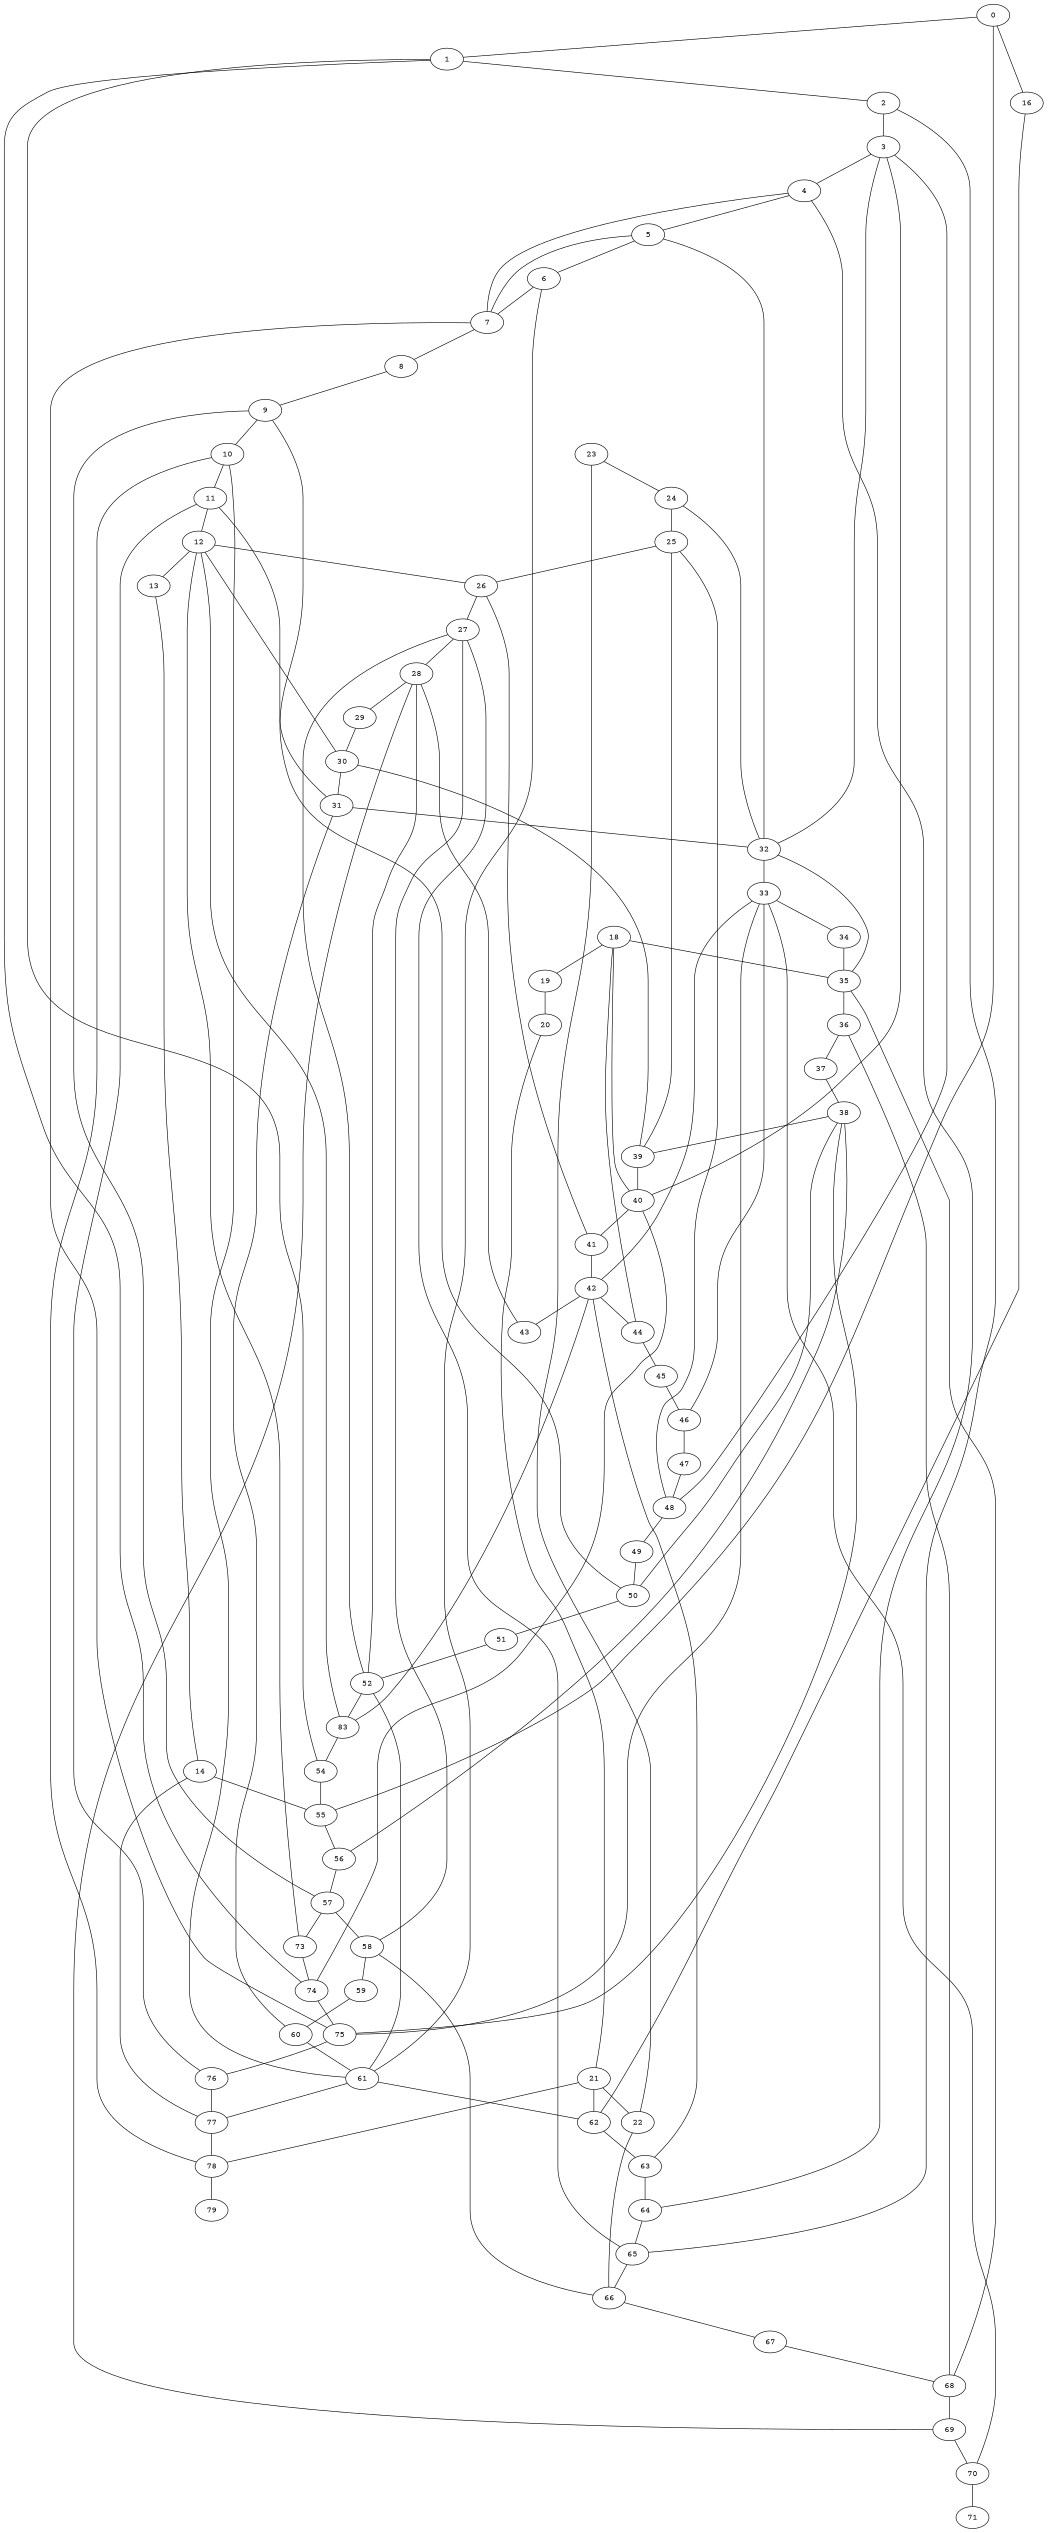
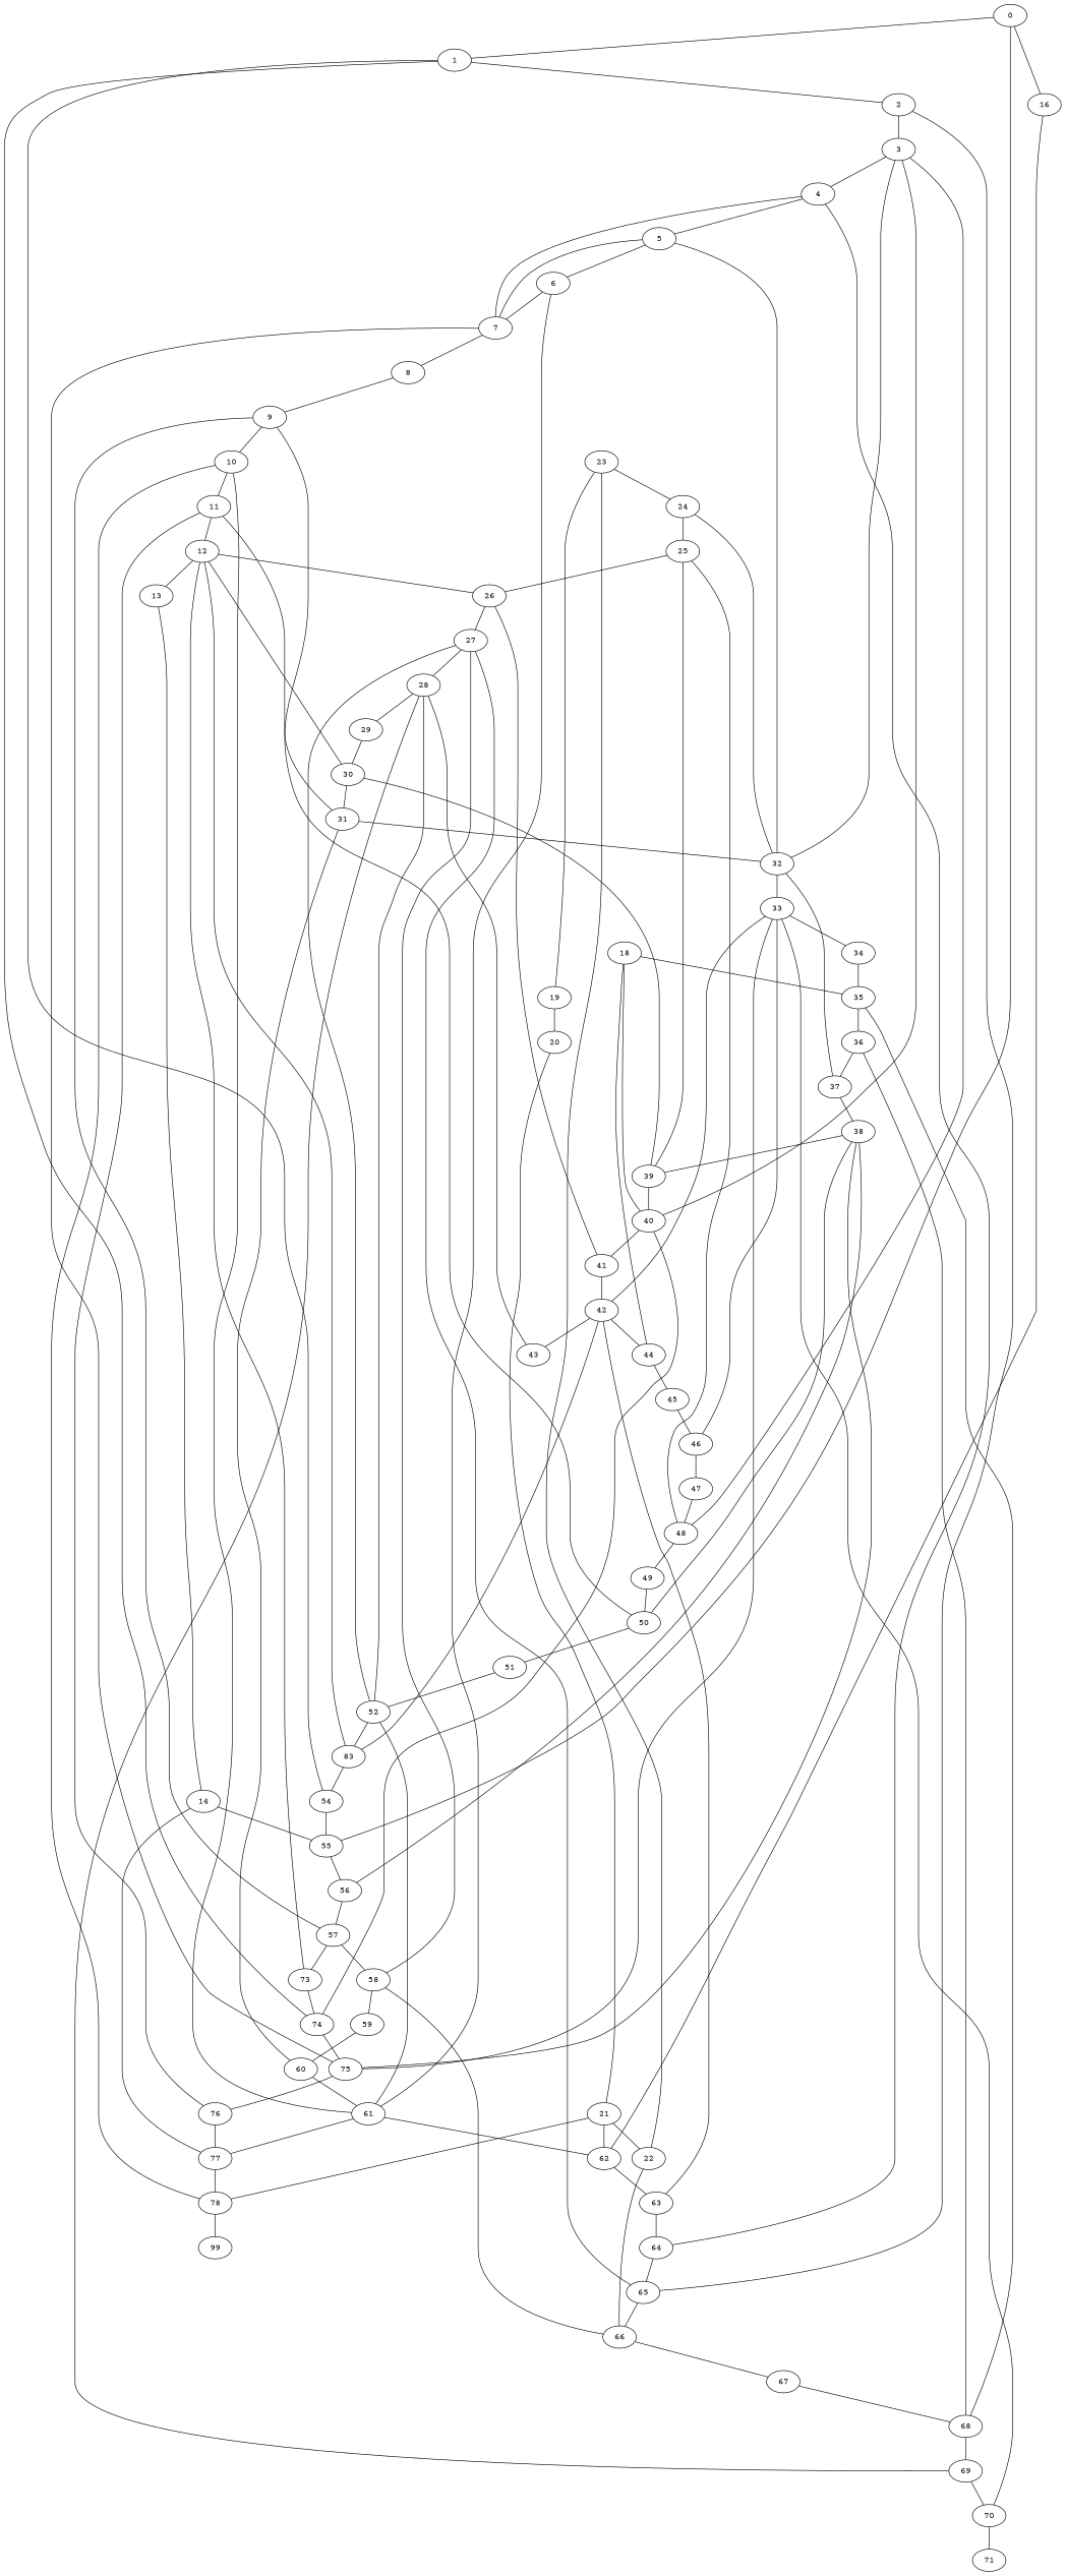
  graph {
    fontname="Courier Prime"
    node [fontname="Courier Prime"]
    edge [fontname="Courier Prime"]
    0
    1
    16
    55
    2
    54
    74
    62
    56
    3
    65
    75
    63
    57
    4
    48
    40
    32
    66
    76
    5
    7
    64
    49
    41
    35
    33
    67
    6
    8
    50
    42
    36
    68
    70
    34
    46
    61
    9
    77
    28
    52
    29
    69
    43
    78
    n47 [label=83]
    30
    10
    11
    51
    73
    58
    12
    31
-   79
+   79 [label=99]
    59
    13
    26
    60
    14
    39
    27
    18
    19
    44
    20
    45
    21
    37
    22
    23
    24
    25
    71
    47
    38
    0 -- 1
    0 -- 16
    0 -- 55
    1 -- 2
    1 -- 54
    1 -- 74
    16 -- 62
    55 -- 56
    2 -- 3
    2 -- 65
    54 -- 55
    74 -- 75
    62 -- 63
    56 -- 57
    3 -- 4
    3 -- 48
    3 -- 40
    3 -- 32
    65 -- 66
    75 -- 76
    63 -- 64
    57 -- 73
    57 -- 58
    4 -- 5
    4 -- 7
    4 -- 64
    48 -- 49
    40 -- 74
    40 -- 41
-   32 -- 35
+   32 -- 37
    32 -- 33
    66 -- 67
    76 -- 77
    5 -- 32
    5 -- 7
    5 -- 6
    7 -- 75
    7 -- 8
    64 -- 65
    49 -- 50
    41 -- 42
    35 -- 36
    35 -- 68
    33 -- 75
    33 -- 42
    33 -- 70
    33 -- 34
    33 -- 46
    67 -- 68
    6 -- 7
    6 -- 61
    8 -- 9
    50 -- 51
    42 -- 63
    42 -- 43
    42 -- n47
    42 -- 44
    36 -- 68
    36 -- 37
    68 -- 69
    70 -- 71
    34 -- 35
    46 -- 47
    61 -- 62
    61 -- 77
    9 -- 57
    9 -- 50
    9 -- 10
    77 -- 78
    28 -- 52
    28 -- 29
    28 -- 69
    28 -- 43
    52 -- 61
    52 -- n47
    29 -- 30
    69 -- 70
    78 -- 79
    n47 -- 54
    30 -- 31
    30 -- 39
    10 -- 61
    10 -- 78
    10 -- 11
    11 -- 76
    11 -- 12
    11 -- 31
    51 -- 52
    73 -- 74
    58 -- 66
    58 -- 59
    12 -- n47
    12 -- 30
    12 -- 73
    12 -- 13
    12 -- 26
    31 -- 32
    31 -- 60
    59 -- 60
    13 -- 14
    26 -- 41
    26 -- 27
    60 -- 61
    14 -- 55
    14 -- 77
    39 -- 40
    27 -- 65
    27 -- 28
    27 -- 52
    27 -- 58
    18 -- 40
    18 -- 35
-   18 -- 19
+   23 -- 19
    18 -- 44
    19 -- 20
    44 -- 45
    20 -- 21
    45 -- 46
    21 -- 62
    21 -- 78
    21 -- 22
    37 -- 38
    22 -- 66
    22 -- 23
    23 -- 24
    24 -- 32
    24 -- 25
    25 -- 48
    25 -- 26
    25 -- 39
    47 -- 48
    38 -- 56
    38 -- 75
    38 -- 50
    38 -- 39
  }
